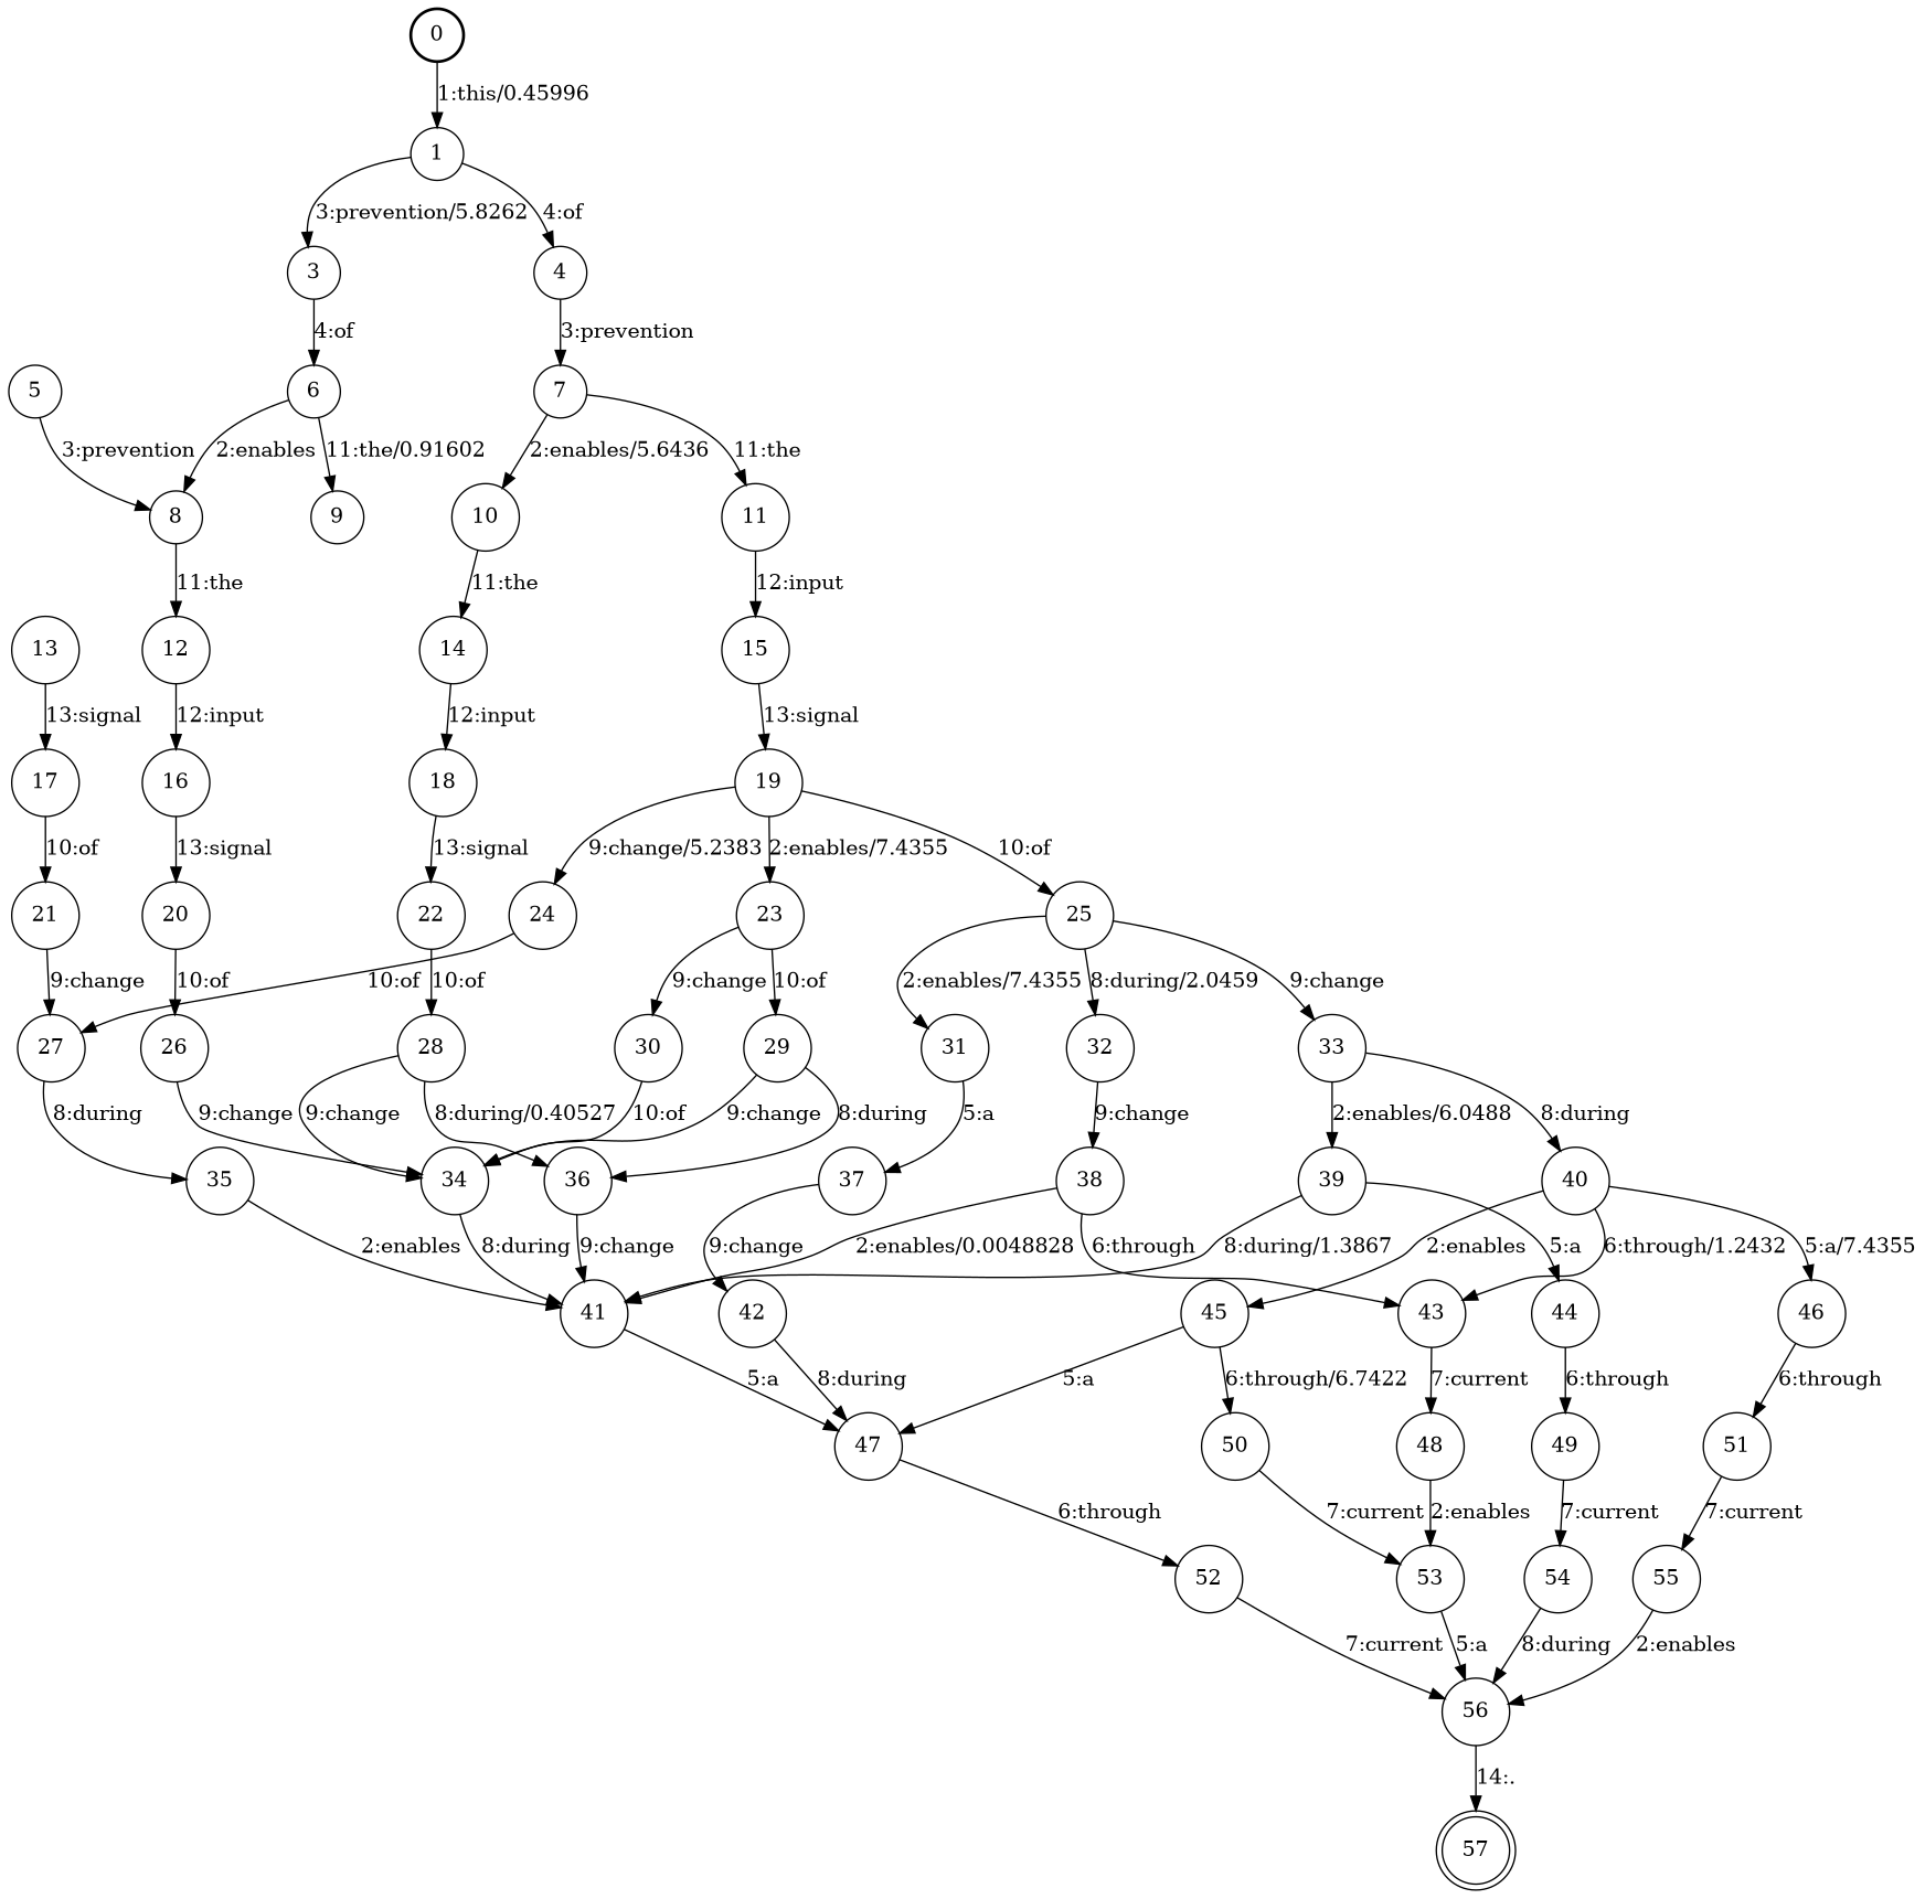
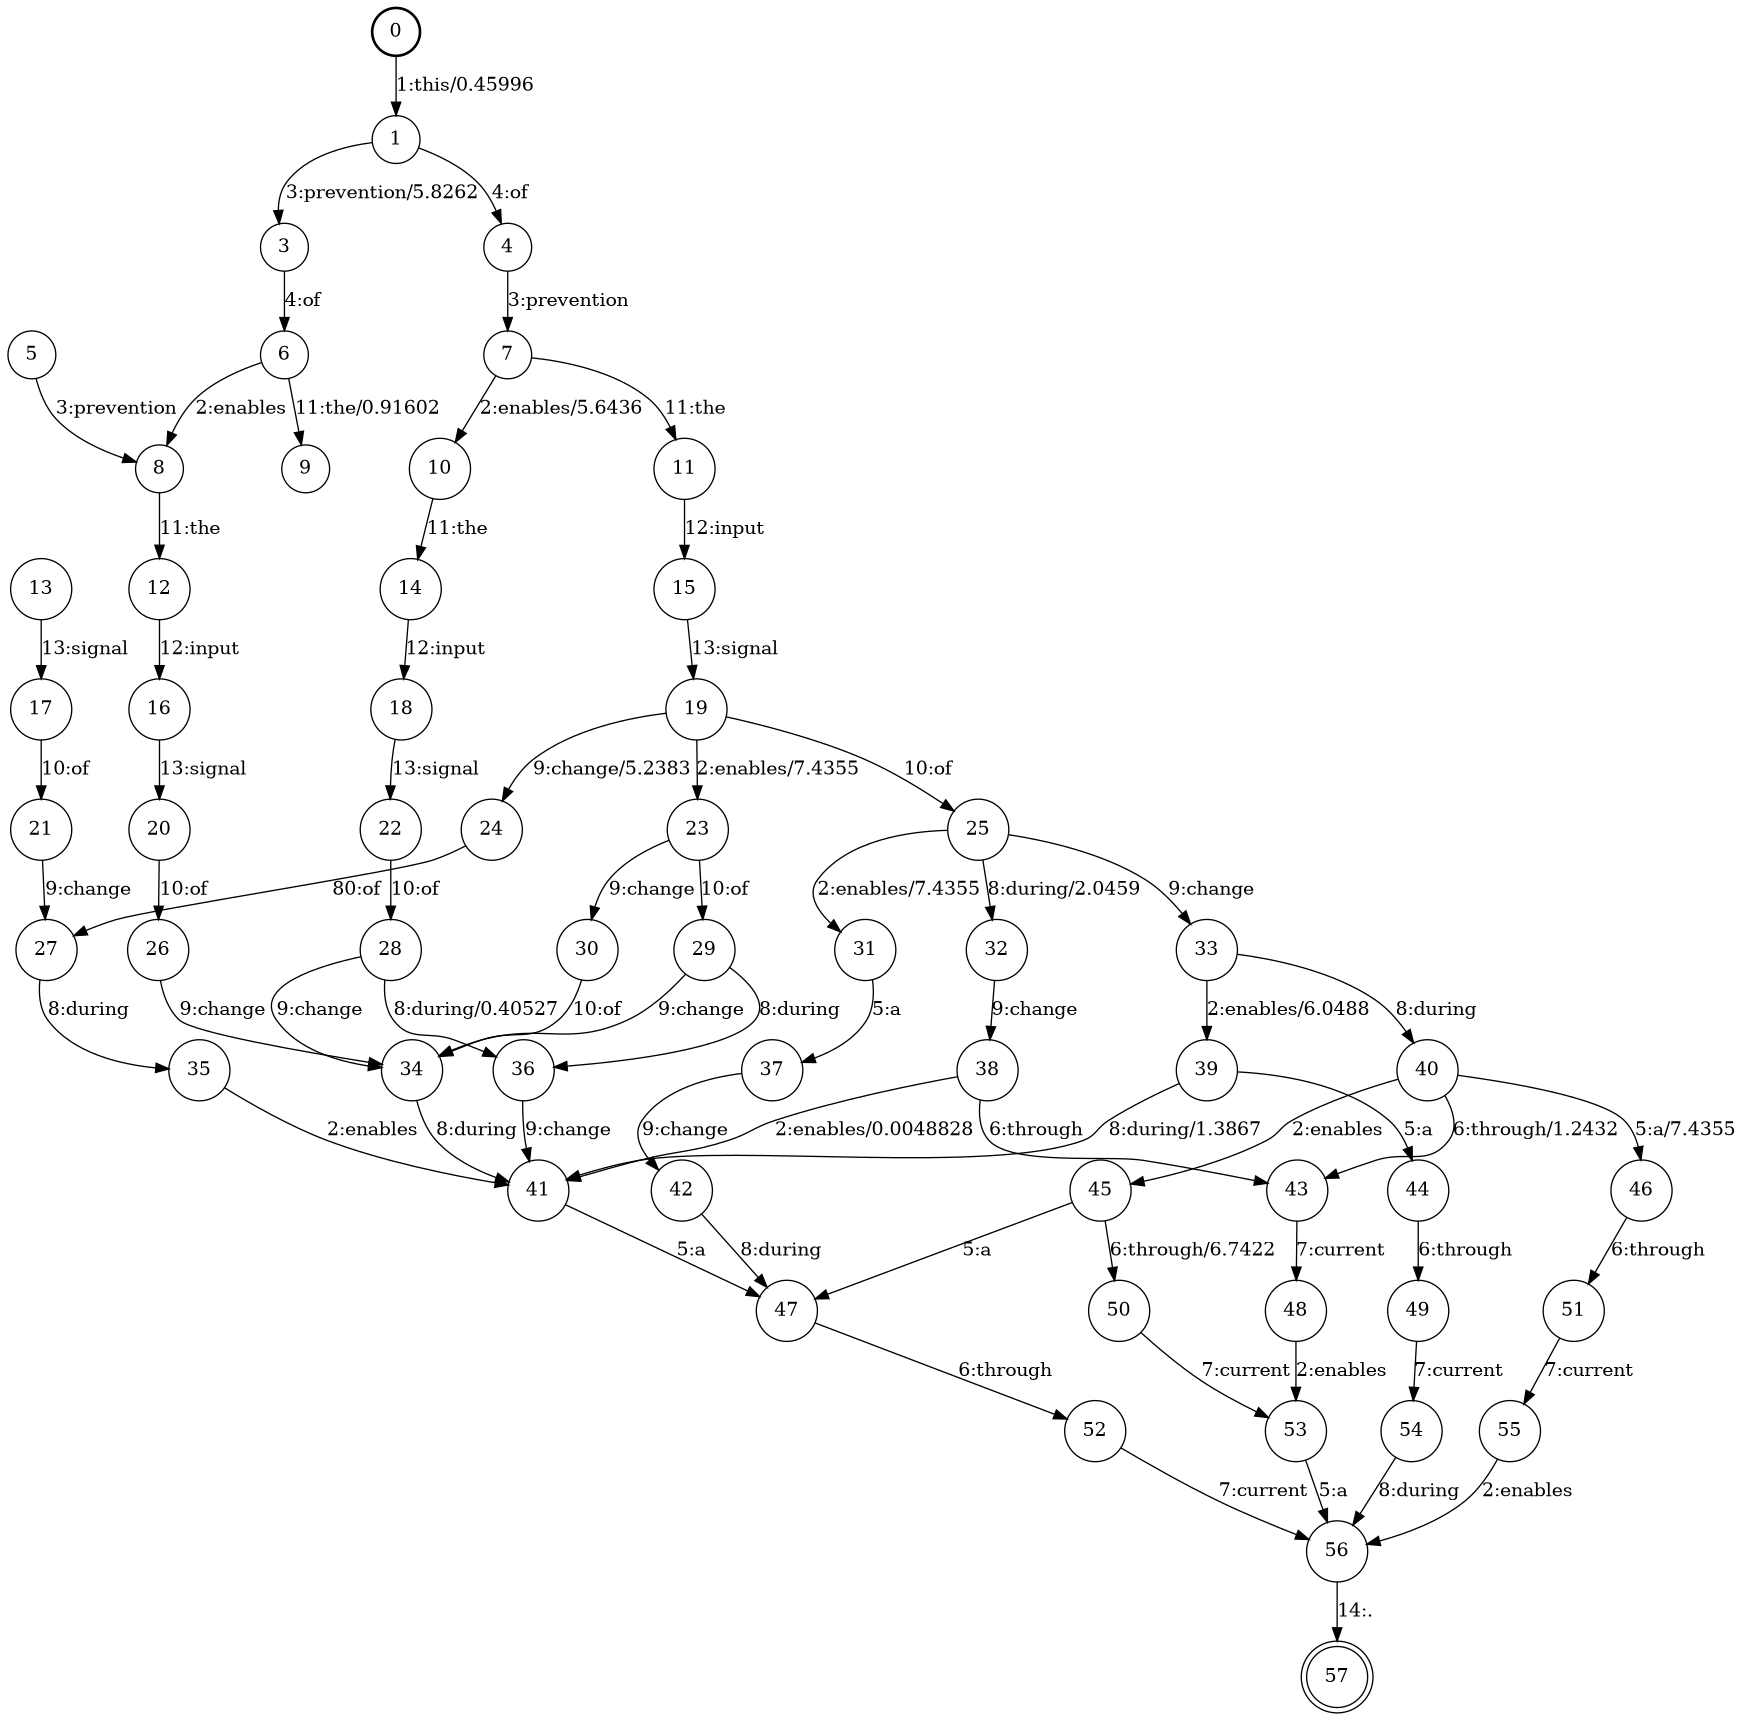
  digraph {
    nodesep=0.25
    rankdir=TB
    ranksep=0.4
    node [fontsize=14 shape=circle style=solid]
    edge [fontsize=14]
    n1 [label=0 style=bold]
    n2 [label=1]
    n3 [label=3]
    n4 [label=4]
    n5 [label=6]
    n6 [label=7]
    n7 [label=5]
    n8 [label=8]
    n9 [label=9]
    n10 [label=10]
    n11 [label=11]
    n12 [label=12]
    n13 [label=14]
    n14 [label=15]
    n15 [label=16]
    n16 [label=13]
    n17 [label=17]
    n18 [label=18]
    n19 [label=19]
    n20 [label=20]
    n21 [label=21]
    n22 [label=22]
    n23 [label=23]
    n24 [label=25]
    n25 [label=24]
    n26 [label=26]
    n27 [label=27]
    n28 [label=28]
    n29 [label=29]
    n30 [label=30]
    n31 [label=31]
    n32 [label=32]
    n33 [label=33]
    n34 [label=34]
    n35 [label=35]
    n36 [label=36]
    n37 [label=37]
    n38 [label=38]
    n39 [label=39]
    n40 [label=40]
    n41 [label=41]
    n42 [label=42]
    n43 [label=43]
    n44 [label=44]
    n45 [label=45]
    n46 [label=46]
    n47 [label=47]
    n48 [label=48]
    n49 [label=49]
    n50 [label=50]
    n51 [label=51]
    n52 [label=52]
    n53 [label=53]
    n54 [label=54]
    n55 [label=55]
    n56 [label=56]
    n57 [label=57 shape=doublecircle]
    n1 -> n2 [label="1:this/0.45996"]
    n2 -> n3 [label="3:prevention/5.8262"]
    n2 -> n4 [label="4:of"]
    n3 -> n5 [label="4:of"]
    n4 -> n6 [label="3:prevention"]
    n5 -> n8 [label="2:enables"]
    n5 -> n9 [label="11:the/0.91602"]
    n6 -> n10 [label="2:enables/5.6436"]
    n6 -> n11 [label="11:the"]
    n7 -> n8 [label="3:prevention"]
    n8 -> n12 [label="11:the"]
    n10 -> n13 [label="11:the"]
    n11 -> n14 [label="12:input"]
    n12 -> n15 [label="12:input"]
    n13 -> n18 [label="12:input"]
    n14 -> n19 [label="13:signal"]
    n15 -> n20 [label="13:signal"]
    n16 -> n17 [label="13:signal"]
    n17 -> n21 [label="10:of"]
    n18 -> n22 [label="13:signal"]
    n19 -> n23 [label="2:enables/7.4355"]
    n19 -> n24 [label="10:of"]
    n19 -> n25 [label="9:change/5.2383"]
    n20 -> n26 [label="10:of"]
    n21 -> n27 [label="9:change"]
    n22 -> n28 [label="10:of"]
    n23 -> n29 [label="10:of"]
    n23 -> n30 [label="9:change"]
    n24 -> n31 [label="2:enables/7.4355"]
    n24 -> n32 [label="8:during/2.0459"]
    n24 -> n33 [label="9:change"]
-   n25 -> n27 [label="10:of"]
+   n25 -> n27 [label="80:of"]
    n26 -> n34 [label="9:change"]
    n27 -> n35 [label="8:during"]
    n28 -> n34 [label="9:change"]
    n28 -> n36 [label="8:during/0.40527"]
    n29 -> n34 [label="9:change"]
    n29 -> n36 [label="8:during"]
    n30 -> n34 [label="10:of"]
    n31 -> n37 [label="5:a"]
    n32 -> n38 [label="9:change"]
    n33 -> n39 [label="2:enables/6.0488"]
    n33 -> n40 [label="8:during"]
    n34 -> n41 [label="8:during"]
    n35 -> n41 [label="2:enables"]
    n36 -> n41 [label="9:change"]
    n37 -> n42 [label="9:change"]
    n38 -> n41 [label="2:enables/0.0048828"]
    n38 -> n43 [label="6:through"]
    n39 -> n41 [label="8:during/1.3867"]
    n39 -> n44 [label="5:a"]
    n40 -> n43 [label="6:through/1.2432"]
    n40 -> n45 [label="2:enables"]
    n40 -> n46 [label="5:a/7.4355"]
    n41 -> n47 [label="5:a"]
    n42 -> n47 [label="8:during"]
    n43 -> n48 [label="7:current"]
    n44 -> n49 [label="6:through"]
    n45 -> n47 [label="5:a"]
    n45 -> n50 [label="6:through/6.7422"]
    n46 -> n51 [label="6:through"]
    n47 -> n52 [label="6:through"]
    n48 -> n53 [label="2:enables"]
    n49 -> n54 [label="7:current"]
    n50 -> n53 [label="7:current"]
    n51 -> n55 [label="7:current"]
    n52 -> n56 [label="7:current"]
    n53 -> n56 [label="5:a"]
    n54 -> n56 [label="8:during"]
    n55 -> n56 [label="2:enables"]
    n56 -> n57 [label="14:."]
  }
